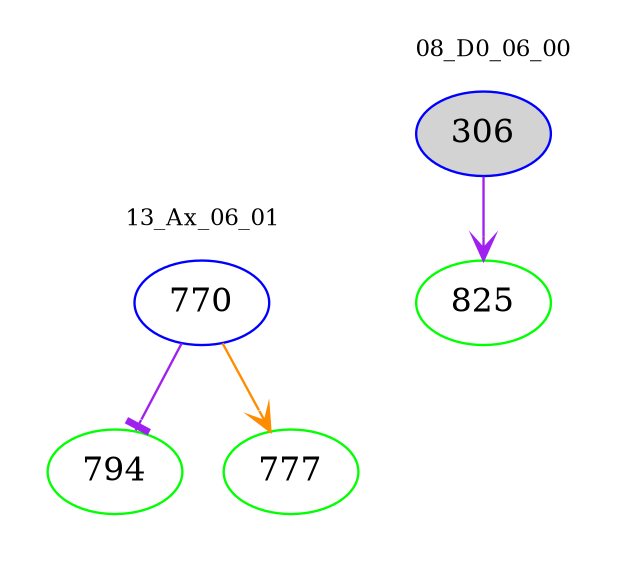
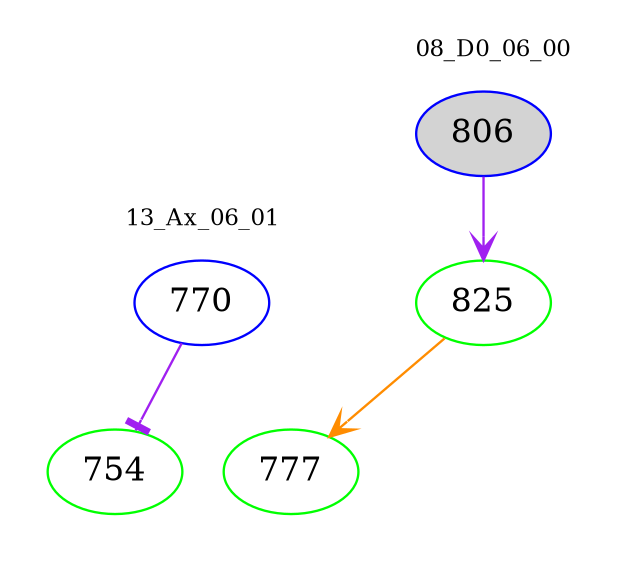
  digraph {
    fontname="DejaVu Serif"
    node [color=green fillcolor=white fontname="DejaVu Serif" style=filled]
    edge [arrowhead=vee color=purple fontname="DejaVu Serif"]
    n1 [color=blue label=770]
-   n2 [label=794]
+   n2 [label=754]
    n3 [label=777]
-   n4 [color=blue fillcolor=lightgrey label=306]
+   n4 [color=blue fillcolor=lightgrey label=806]
    n5 [label=825]
    subgraph cluster_1 {
      color=white
      fontsize=10
      label="13_Ax_06_01"
      n1
      n2
      n3
    }
    subgraph cluster_2 {
      color=white
      fontsize=10
      label="08_D0_06_00"
      n4
      n5
    }
    n1 -> n2 [arrowhead=tee]
-   n1 -> n3 [color=darkorange]
+   n5 -> n3 [color=darkorange]
    n4 -> n5
  }
